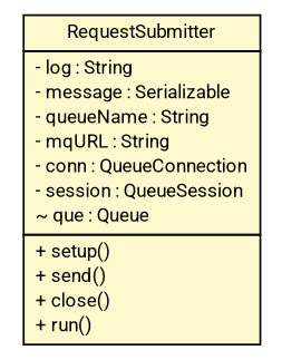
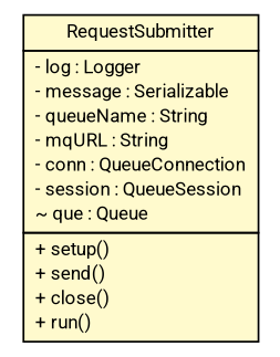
  digraph {
    fontname=Roboto
-   n1 [fontcolor=black fontname=Roboto fontsize=10.0 label=<<table border="0" cellborder="1" cellspacing="0" cellpadding="2" port="p" bgcolor="lemonChiffon" href="./RequestSubmitter.html"> 		<tr><td><table border="0" cellspacing="0" cellpadding="1"> 			<tr><td> RequestSubmitter </td></tr> 		</table></td></tr> 		<tr><td><table border="0" cellspacing="0" cellpadding="1"> 			<tr><td align="left"> - log : String </td></tr> 			<tr><td align="left"> - message : Serializable </td></tr> 			<tr><td align="left"> - queueName : String </td></tr> 			<tr><td align="left"> - mqURL : String </td></tr> 			<tr><td align="left"> - conn : QueueConnection </td></tr> 			<tr><td align="left"> - session : QueueSession </td></tr> 			<tr><td align="left"> ~ que : Queue </td></tr> 		</table></td></tr> 		<tr><td><table border="0" cellspacing="0" cellpadding="1"> 			<tr><td align="left"> + setup() </td></tr> 			<tr><td align="left"> + send() </td></tr> 			<tr><td align="left"> + close() </td></tr> 			<tr><td align="left"> + run() </td></tr> 		</table></td></tr> 		</table>> shape=plaintext]
+   n1 [fontcolor=black fontname=Roboto fontsize=10.0 label=<<table border="0" cellborder="1" cellspacing="0" cellpadding="2" port="p" bgcolor="lemonChiffon" href="./RequestSubmitter.html"> 		<tr><td><table border="0" cellspacing="0" cellpadding="1"> 			<tr><td> RequestSubmitter </td></tr> 		</table></td></tr> 		<tr><td><table border="0" cellspacing="0" cellpadding="1"> 			<tr><td align="left"> - log : Logger </td></tr> 			<tr><td align="left"> - message : Serializable </td></tr> 			<tr><td align="left"> - queueName : String </td></tr> 			<tr><td align="left"> - mqURL : String </td></tr> 			<tr><td align="left"> - conn : QueueConnection </td></tr> 			<tr><td align="left"> - session : QueueSession </td></tr> 			<tr><td align="left"> ~ que : Queue </td></tr> 		</table></td></tr> 		<tr><td><table border="0" cellspacing="0" cellpadding="1"> 			<tr><td align="left"> + setup() </td></tr> 			<tr><td align="left"> + send() </td></tr> 			<tr><td align="left"> + close() </td></tr> 			<tr><td align="left"> + run() </td></tr> 		</table></td></tr> 		</table>> shape=plaintext]
  }
